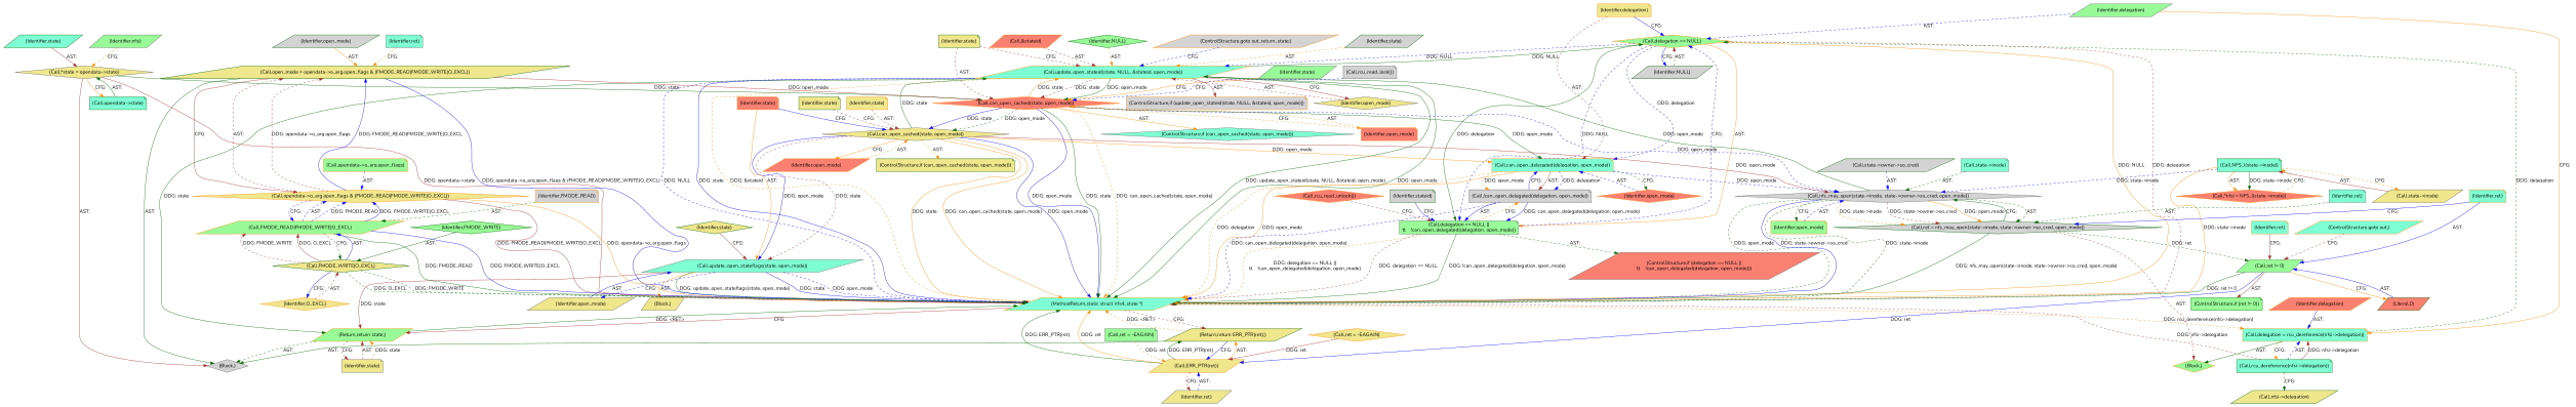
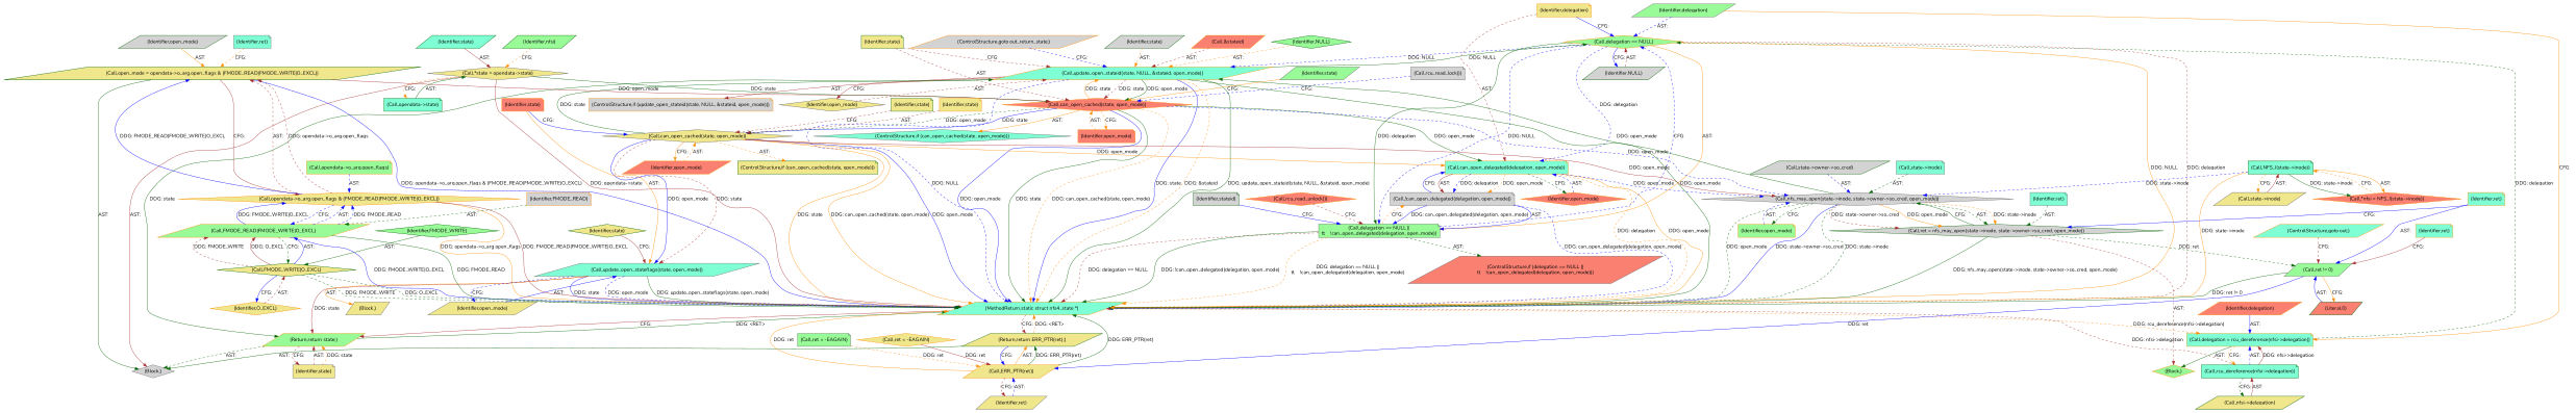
  digraph {
    fontname=Nunito
    node [color=darkorange fillcolor=khaki fontname=Nunito shape=parallelogram style=filled]
    edge [color=blue fontname=Nunito style=solid]
    n1 [fillcolor=palegreen label="(Call,delegation == NULL)" shape=diamond]
    n2 [fillcolor=aquamarine label="(Call,update_open_stateid(state, NULL, &stateid, open_mode))"]
    n3 [fillcolor=aquamarine label="(Call,can_open_delegated(delegation, open_mode))" shape=note]
    n4 [color=gray40 fillcolor=palegreen label="(Call,delegation == NULL ||\n\t\t    !can_open_delegated(delegation, open_mode))" shape=note]
    n5 [color=darkgreen fillcolor=lightgrey label="(Identifier,NULL)"]
    n6 [fillcolor=aquamarine label="(MethodReturn,static struct nfs4_state *)"]
    n7 [fillcolor=salmon label="(Call,can_open_cached(state, open_mode))" shape=diamond]
    n8 [fillcolor=palegreen label="(Return,return state;)"]
    n9 [fillcolor=lightgrey label="(ControlStructure,if (update_open_stateid(state, NULL, &stateid, open_mode)))" shape=note]
    n10 [color=gray40 label="(Identifier,open_mode)" shape=diamond]
    n11 [color=gray40 fillcolor=lightgrey label="(Call,nfs_may_open(state->inode, state->owner->so_cred, open_mode))" shape=diamond]
    n12 [color=gray40 fillcolor=lightgrey label="(Call,!can_open_delegated(delegation, open_mode))" shape=note]
    n13 [fillcolor=salmon label="(Identifier,open_mode)" shape=diamond]
    n14 [color=gray40 fillcolor=salmon label="(ControlStructure,if (delegation == NULL ||\n\t\t    !can_open_delegated(delegation, open_mode)))"]
    n15 [fillcolor=aquamarine label="(Call,delegation = rcu_dereference(nfsi->delegation))" shape=note]
    n16 [color=darkgreen label="(Return,return ERR_PTR(ret);)"]
    n17 [color=darkgreen fillcolor=aquamarine label="(Call,rcu_dereference(nfsi->delegation))" shape=note]
    n18 [fillcolor=palegreen label="(Block,)" shape=diamond]
    n19 [color=darkgreen label="(Call,nfsi->delegation)"]
    n20 [color=gray40 label="(Call,can_open_cached(state, open_mode))" shape=diamond]
    n21 [color=gray40 fillcolor=aquamarine label="(ControlStructure,if (can_open_cached(state, open_mode)))" shape=diamond]
    n22 [fillcolor=salmon label="(Identifier,open_mode)" shape=note]
    n23 [color=gray40 fillcolor=lightgrey label="(Block,)" shape=diamond]
    n24 [color=gray40 label="(Identifier,state)" shape=note]
    n25 [color=gray40 fillcolor=aquamarine label="(Call,update_open_stateflags(state, open_mode))"]
    n26 [fillcolor=salmon label="(Identifier,open_mode)"]
    n27 [color=darkgreen label="(ControlStructure,if (can_open_cached(state, open_mode)))" shape=note]
    n28 [color=darkgreen fillcolor=lightgrey label="(Call,ret = nfs_may_open(state->inode, state->owner->so_cred, open_mode))" shape=diamond]
    n29 [fillcolor=palegreen label="(Identifier,open_mode)" shape=note]
    n30 [color=gray40 label="(Block,)"]
    n31 [color=gray40 label="(Identifier,open_mode)"]
    n32 [color=gray40 label="(Call,*state = opendata->state)" shape=diamond]
    n33 [color=darkgreen fillcolor=aquamarine label="(Call,opendata->state)" shape=note]
    n34 [color=darkgreen label="(Call,open_mode = opendata->o_arg.open_flags & (FMODE_READ|FMODE_WRITE|O_EXCL))"]
    n35 [label="(Call,opendata->o_arg.open_flags & (FMODE_READ|FMODE_WRITE|O_EXCL))" shape=diamond]
    n36 [fillcolor=palegreen label="(Call,FMODE_READ|FMODE_WRITE|O_EXCL)"]
    n37 [color=darkgreen label="(Call,FMODE_WRITE|O_EXCL)" shape=diamond]
    n38 [label="(Identifier,O_EXCL)" shape=diamond]
    n39 [color=gray40 fillcolor=palegreen label="(Call,ret != 0)"]
    n40 [color=darkgreen fillcolor=aquamarine label="(Call,NFS_I(state->inode))" shape=note]
    n41 [color=gray40 label="(Call,state->inode)"]
    n42 [fillcolor=salmon label="(Call,*nfsi = NFS_I(state->inode))" shape=diamond]
    n43 [label="(Call,ERR_PTR(ret))"]
    n44 [color=darkgreen fillcolor=salmon label="(Literal,0)"]
-   n45 [color=darkgreen fillcolor=palegreen label="(ControlStructure,if (ret != 0))" shape=note]
    n46 [color=gray40 label="(Identifier,ret)"]
    n47 [color=darkgreen label="(Identifier,state)" shape=note]
    n48 [color=darkgreen label="(Identifier,state)" shape=note]
    n49 [label="(Identifier,delegation)" shape=note]
    n50 [fillcolor=aquamarine label="(Identifier,ret)" shape=note]
    n51 [color=gray40 fillcolor=palegreen label="(Call,ret = -EAGAIN)" shape=note]
    n52 [color=gray40 fillcolor=palegreen label="(Identifier,state)"]
    n53 [color=gray40 fillcolor=palegreen label="(Identifier,delegation)"]
    n54 [fillcolor=palegreen label="(Call,opendata->o_arg.open_flags)" shape=note]
    n55 [color=gray40 fillcolor=aquamarine label="(Identifier,ret)" shape=note]
    n56 [label="(Identifier,state)" shape=note]
    n57 [color=gray40 fillcolor=aquamarine label="(Call,state->inode)" shape=note]
    n58 [fillcolor=salmon label="(Identifier,state)" shape=note]
    n59 [fillcolor=lightgrey label="(Identifier,FMODE_READ)" shape=note]
    n60 [fillcolor=salmon label="(Call,&stateid)"]
    n61 [fillcolor=salmon label="(Identifier,delegation)"]
    n62 [color=darkgreen fillcolor=lightgrey label="(Identifier,stateid)" shape=note]
    n63 [color=gray40 fillcolor=lightgrey label="(Call,rcu_read_lock())" shape=note]
    n64 [color=darkgreen fillcolor=palegreen label="(Identifier,NULL)" shape=diamond]
    n65 [color=darkgreen fillcolor=aquamarine label="(Identifier,state)"]
    n66 [label="(Call,ret = -EAGAIN)" shape=diamond]
    n67 [color=darkgreen fillcolor=lightgrey label="(Identifier,open_mode)"]
    n68 [color=darkgreen fillcolor=lightgrey label="(Call,state->owner->so_cred)"]
    n69 [fillcolor=lightgrey label="(ControlStructure,goto out_return_state;)"]
-   n70 [color=gray40 fillcolor=palegreen label="(Identifier,nfsi)"]
+   n70 [color=darkgreen fillcolor=palegreen label="(Identifier,nfsi)"]
    n71 [color=darkgreen fillcolor=lightgrey label="(Identifier,state)"]
    n72 [fillcolor=aquamarine label="(Identifier,ret)" shape=note]
    n73 [fillcolor=aquamarine label="(ControlStructure,goto out;)"]
    n74 [fillcolor=salmon label="(Call,rcu_read_unlock())" shape=diamond]
    n75 [color=darkgreen fillcolor=palegreen label="(Identifier,FMODE_WRITE)" shape=diamond]
    n76 [color=darkgreen label="(Identifier,state)" shape=diamond]
    n77 [color=gray40 fillcolor=aquamarine label="(Identifier,ret)" shape=note]
    n1 -> n2 [label="DDG: NULL" style=dashed]
    n1 -> n3 [label="DDG: delegation" style=dashed]
    n1 -> n4 [color=darkorange label="AST: "]
    n1 -> n4 [color=darkgreen label="DDG: delegation"]
    n1 -> n4 [label="DDG: NULL" style=dashed]
    n1 -> n5 [label="CFG: "]
    n1 -> n6 [color=brown label="DDG: delegation" style=dashed]
    n1 -> n6 [color=darkorange label="DDG: NULL"]
    n2 -> n1 [color=darkgreen label="DDG: NULL"]
    n2 -> n6 [color=darkgreen label="DDG: update_open_stateid(state, NULL, &stateid, open_mode)"]
    n2 -> n6 [color=darkgreen label="DDG: open_mode"]
    n2 -> n6 [label="DDG: NULL" style=dashed]
    n2 -> n6 [label="DDG: state"]
    n2 -> n6 [color=darkorange label="DDG: &stateid" style=dashed]
    n2 -> n7 [color=brown label="DDG: state" style=dashed]
    n2 -> n7 [color=darkgreen label="DDG: open_mode"]
    n2 -> n8 [color=darkgreen label="DDG: state"]
    n2 -> n9 [color=brown label="AST: "]
    n2 -> n10 [color=brown label="CFG: "]
    n3 -> n6 [color=darkorange label="DDG: delegation" style=dashed]
    n3 -> n6 [color=darkorange label="DDG: open_mode"]
    n3 -> n11 [label="DDG: open_mode" style=dashed]
    n3 -> n12 [color=brown label="AST: "]
    n3 -> n12 [label="DDG: delegation" style=dashed]
    n3 -> n12 [color=darkorange label="DDG: open_mode" style=dashed]
    n3 -> n13 [color=darkgreen label="CFG: " style=dashed]
    n4 -> n1 [label="CFG: " style=dashed]
    n4 -> n6 [color=brown label="DDG: delegation == NULL" style=dashed]
    n4 -> n6 [color=darkgreen label="DDG: !can_open_delegated(delegation, open_mode)"]
    n4 -> n6 [color=darkorange label="DDG: delegation == NULL ||\n\t\t    !can_open_delegated(delegation, open_mode)" style=dashed]
    n4 -> n12 [color=darkorange label="CFG: " style=dashed]
    n4 -> n14 [color=darkgreen label="AST: " style=dashed]
    n5 -> n1 [color=brown label="AST: " style=dashed]
    n6 -> n8 [color=brown label="CFG: "]
    n6 -> n15 [color=darkorange label="DDG: rcu_dereference(nfsi->delegation)" style=dashed]
    n6 -> n16 [color=brown label="CFG: " style=dashed]
    n7 -> n2 [color=darkorange label="DDG: state"]
    n7 -> n3 [color=darkgreen label="DDG: open_mode"]
    n7 -> n6 [color=darkorange label="DDG: can_open_cached(state, open_mode)" style=dashed]
    n7 -> n6 [label="DDG: open_mode"]
    n7 -> n6 [color=darkgreen label="DDG: state"]
    n7 -> n11 [label="DDG: open_mode" style=dashed]
    n7 -> n20 [label="DDG: state"]
    n7 -> n20 [color=darkgreen label="DDG: open_mode" style=dashed]
    n7 -> n21 [color=darkorange label="AST: "]
    n7 -> n22 [color=darkorange label="CFG: " style=dashed]
    n8 -> n6 [color=darkgreen label="DDG: <RET>"]
    n8 -> n23 [color=darkgreen label="AST: " style=dashed]
    n8 -> n24 [color=brown label="CFG: " style=dashed]
    n10 -> n2 [color=brown label="AST: " style=dashed]
    n11 -> n2 [color=darkgreen label="DDG: open_mode"]
    n11 -> n6 [color=darkgreen label="DDG: state->inode" style=dashed]
    n11 -> n6 [color=darkgreen label="DDG: open_mode" style=dashed]
    n11 -> n6 [label="DDG: state->owner->so_cred"]
    n11 -> n28 [color=darkgreen label="AST: " style=dashed]
    n11 -> n28 [color=darkorange label="DDG: state->inode" style=dashed]
    n11 -> n28 [color=brown label="DDG: state->owner->so_cred" style=dashed]
    n11 -> n28 [color=darkorange label="DDG: open_mode"]
    n11 -> n29 [color=darkgreen label="CFG: " style=dashed]
    n12 -> n3 [label="CFG: "]
    n12 -> n4 [label="AST: "]
    n12 -> n4 [label="DDG: can_open_delegated(delegation, open_mode)"]
    n12 -> n6 [label="DDG: can_open_delegated(delegation, open_mode)" style=dashed]
    n13 -> n3 [label="AST: " style=dashed]
    n15 -> n1 [color=darkgreen label="DDG: delegation" style=dashed]
    n15 -> n17 [color=darkorange label="CFG: " style=dashed]
    n15 -> n18 [color=darkgreen label="AST: "]
    n16 -> n6 [color=darkorange label="DDG: <RET>" style=dashed]
    n16 -> n23 [color=darkgreen label="AST: "]
    n16 -> n43 [label="CFG: "]
    n17 -> n6 [color=brown label="DDG: nfsi->delegation" style=dashed]
    n17 -> n15 [label="AST: " style=dashed]
    n17 -> n15 [color=brown label="DDG: nfsi->delegation"]
    n17 -> n19 [color=darkgreen label="CFG: " style=dashed]
+   n19 -> n17 [color=brown label="AST: "]
    n20 -> n2 [color=darkgreen label="DDG: state"]
    n20 -> n3 [color=darkorange label="DDG: open_mode"]
    n20 -> n6 [color=darkorange label="DDG: state"]
    n20 -> n6 [color=darkorange label="DDG: can_open_cached(state, open_mode)"]
    n20 -> n6 [label="DDG: open_mode"]
    n20 -> n11 [color=brown label="DDG: open_mode"]
    n20 -> n25 [color=brown label="DDG: state" style=dashed]
    n20 -> n25 [label="DDG: open_mode"]
    n20 -> n26 [color=darkorange label="CFG: "]
    n20 -> n27 [color=darkorange label="AST: " style=dashed]
    n22 -> n7 [color=darkorange label="AST: " style=dashed]
    n24 -> n8 [color=brown label="AST: " style=dashed]
    n24 -> n8 [color=darkorange label="DDG: state" style=dashed]
    n25 -> n6 [label="DDG: state"]
    n25 -> n6 [label="DDG: open_mode" style=dashed]
    n25 -> n6 [color=darkgreen label="DDG: update_open_stateflags(state, open_mode)"]
    n25 -> n8 [color=brown label="DDG: state"]
    n25 -> n30 [color=darkorange label="AST: "]
    n25 -> n31 [label="CFG: " style=dashed]
    n26 -> n20 [color=darkorange label="AST: " style=dashed]
    n28 -> n6 [color=darkgreen label="DDG: nfs_may_open(state->inode, state->owner->so_cred, open_mode)"]
    n28 -> n11 [color=darkgreen label="CFG: "]
    n28 -> n18 [color=brown label="AST: " style=dashed]
    n28 -> n39 [color=darkgreen label="DDG: ret" style=dashed]
    n29 -> n11 [label="AST: " style=dashed]
    n31 -> n25 [label="AST: "]
    n32 -> n6 [color=brown label="DDG: opendata->state"]
    n32 -> n7 [color=darkgreen label="DDG: state"]
    n32 -> n23 [color=brown label="AST: "]
-   n32 -> n33 [color=darkorange label="CFG: "]
+   n32 -> n33 [color=darkorange label="CFG: " style=dashed]
    n33 -> n32 [color=darkgreen label="AST: "]
    n34 -> n6 [label="DDG: opendata->o_arg.open_flags & (FMODE_READ|FMODE_WRITE|O_EXCL)"]
    n34 -> n7 [color=brown label="DDG: open_mode"]
    n34 -> n23 [color=darkgreen label="AST: "]
    n34 -> n35 [color=brown label="CFG: "]
    n35 -> n6 [color=darkorange label="DDG: opendata->o_arg.open_flags"]
    n35 -> n6 [color=brown label="DDG: FMODE_READ|FMODE_WRITE|O_EXCL"]
    n35 -> n34 [color=brown label="AST: " style=dashed]
    n35 -> n34 [color=brown label="DDG: opendata->o_arg.open_flags" style=dashed]
    n35 -> n34 [label="DDG: FMODE_READ|FMODE_WRITE|O_EXCL"]
    n35 -> n36 [label="CFG: " style=dashed]
    n36 -> n6 [label="DDG: FMODE_WRITE|O_EXCL"]
    n36 -> n6 [color=darkgreen label="DDG: FMODE_READ"]
    n36 -> n35 [label="AST: " style=dashed]
    n36 -> n35 [label="DDG: FMODE_READ" style=dashed]
    n36 -> n35 [label="DDG: FMODE_WRITE|O_EXCL"]
    n36 -> n37 [color=darkgreen label="CFG: " style=dashed]
    n37 -> n6 [color=darkgreen label="DDG: O_EXCL" style=dashed]
    n37 -> n6 [color=darkgreen label="DDG: FMODE_WRITE" style=dashed]
    n37 -> n36 [label="AST: "]
    n37 -> n36 [color=brown label="DDG: FMODE_WRITE" style=dashed]
    n37 -> n36 [color=brown label="DDG: O_EXCL"]
    n37 -> n38 [label="CFG: "]
    n38 -> n37 [color=brown label="AST: " style=dashed]
    n39 -> n6 [color=darkgreen label="DDG: ret != 0"]
    n39 -> n43 [label="DDG: ret"]
    n39 -> n44 [color=darkorange label="CFG: "]
-   n39 -> n45 [color=brown label="AST: "]
    n40 -> n6 [color=darkorange label="DDG: state->inode"]
    n40 -> n11 [label="DDG: state->inode" style=dashed]
    n40 -> n41 [color=darkorange label="CFG: " style=dashed]
    n40 -> n42 [color=darkorange label="AST: "]
    n40 -> n42 [color=darkgreen label="DDG: state->inode"]
    n41 -> n40 [color=brown label="AST: "]
    n42 -> n40 [color=darkorange label="CFG: " style=dashed]
    n43 -> n6 [color=darkgreen label="DDG: ERR_PTR(ret)"]
    n43 -> n6 [color=darkorange label="DDG: ret"]
    n43 -> n16 [color=darkorange label="AST: "]
    n43 -> n16 [color=darkgreen label="DDG: ERR_PTR(ret)"]
    n43 -> n46 [color=brown label="CFG: " style=dashed]
    n44 -> n39 [label="AST: "]
    n46 -> n43 [label="AST: " style=dashed]
    n47 -> n20 [color=brown label="CFG: " style=dashed]
    n48 -> n2 [color=brown label="CFG: " style=dashed]
    n48 -> n7 [color=brown label="AST: " style=dashed]
    n49 -> n1 [label="CFG: "]
    n49 -> n3 [color=brown label="AST: " style=dashed]
    n50 -> n39 [color=brown label="CFG: "]
    n51 -> n43 [color=darkorange label="DDG: ret" style=dashed]
    n52 -> n7 [color=darkorange label="CFG: "]
    n53 -> n1 [label="AST: " style=dashed]
    n53 -> n15 [color=darkorange label="CFG: "]
    n54 -> n35 [label="AST: " style=dashed]
    n55 -> n28 [color=darkgreen label="AST: " style=dashed]
    n56 -> n20 [color=brown label="AST: " style=dashed]
    n57 -> n11 [color=darkgreen label="AST: " style=dashed]
    n58 -> n20 [label="CFG: "]
    n58 -> n25 [color=darkorange label="AST: "]
    n59 -> n36 [color=darkgreen label="AST: " style=dashed]
    n60 -> n2 [color=brown label="AST: " style=dashed]
    n61 -> n15 [label="AST: "]
    n62 -> n4 [label="CFG: "]
    n63 -> n7 [label="CFG: " style=dashed]
    n64 -> n2 [color=darkorange label="AST: " style=dashed]
    n65 -> n32 [color=brown label="AST: "]
    n66 -> n43 [color=brown label="DDG: ret"]
    n67 -> n34 [color=darkorange label="AST: "]
    n68 -> n11 [label="AST: " style=dashed]
    n69 -> n2 [label="CFG: " style=dashed]
    n70 -> n32 [color=darkorange label="CFG: " style=dashed]
    n71 -> n2 [color=darkorange label="AST: " style=dashed]
    n72 -> n28 [label="CFG: "]
    n72 -> n39 [label="AST: "]
    n73 -> n39 [color=brown label="CFG: " style=dashed]
    n74 -> n4 [color=brown label="CFG: " style=dashed]
    n75 -> n37 [color=darkgreen label="AST: "]
    n76 -> n25 [color=brown label="CFG: "]
    n77 -> n34 [color=darkorange label="CFG: " style=dashed]
  }
